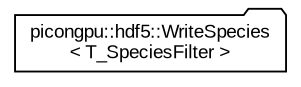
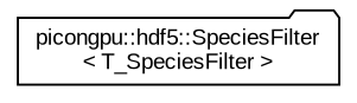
  digraph {
    rankdir=LR
    fontname="Liberation Sans"
-   n1 [color=black fillcolor=white fontname="Liberation Sans" fontsize=10 height=0.2 label="picongpu::hdf5::WriteSpecies\l\< T_SpeciesFilter \>" shape=folder style=filled width=0.4]
+   n1 [color=black fillcolor=white fontname="Liberation Sans" fontsize=10 height=0.2 label="picongpu::hdf5::SpeciesFilter\l\< T_SpeciesFilter \>" shape=folder style=filled width=0.4]
  }
